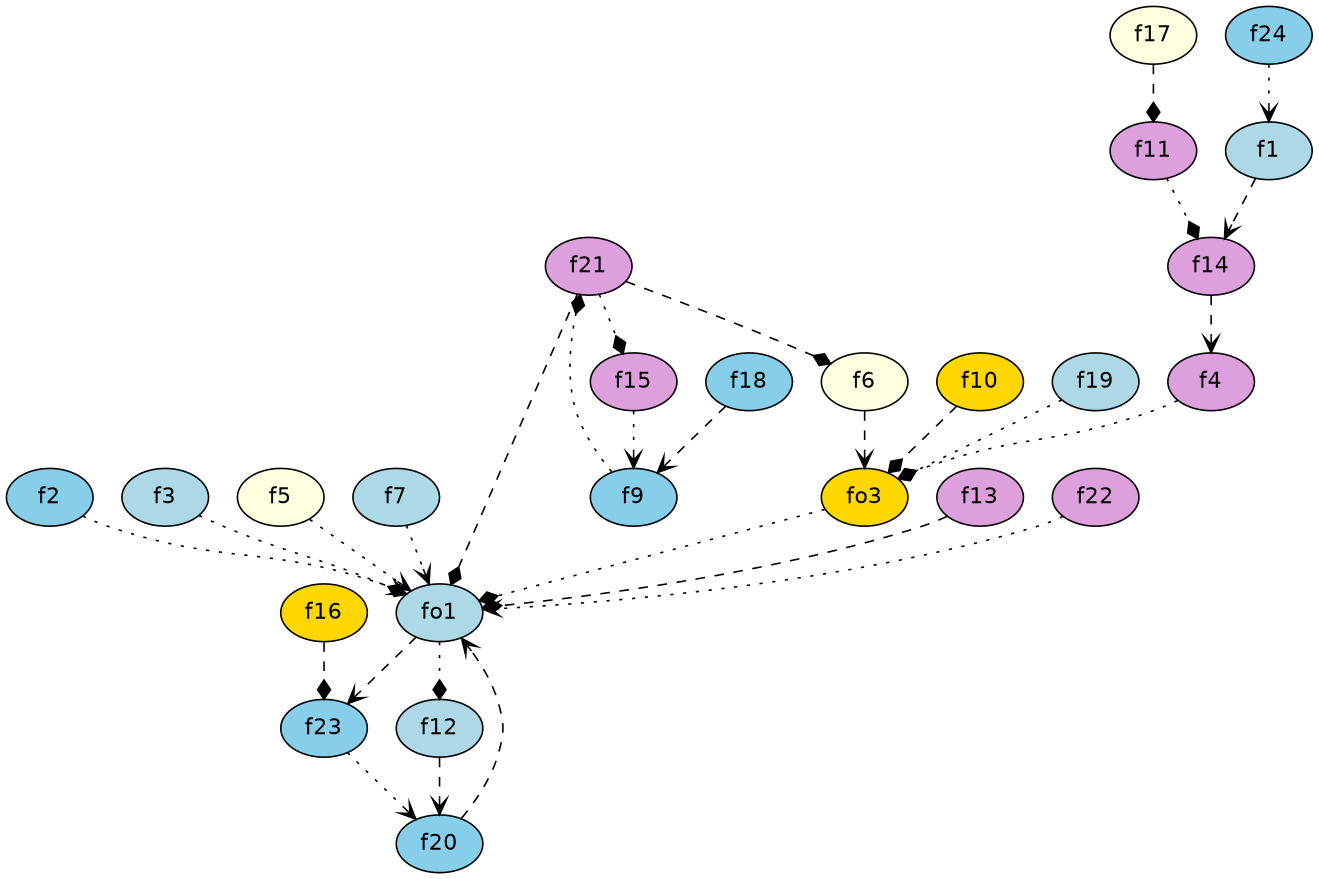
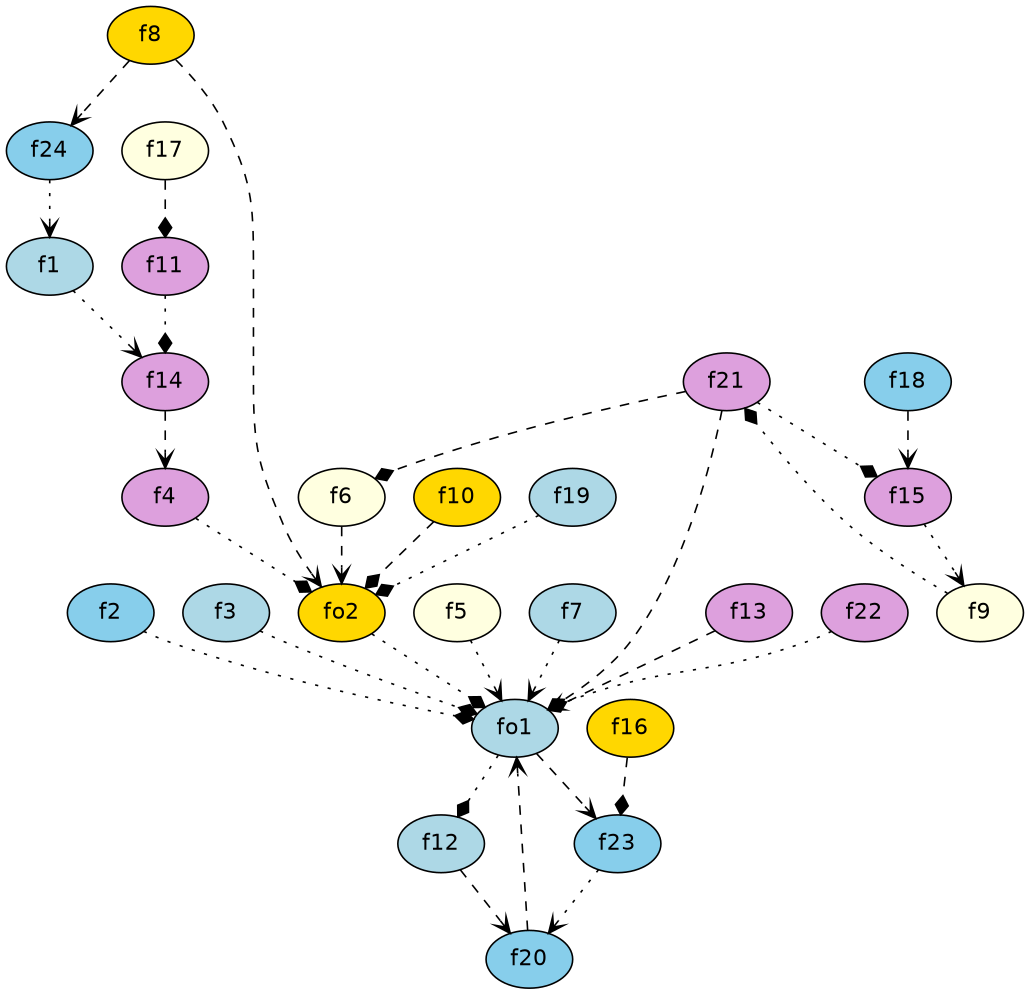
  strict digraph {
    fontname="DejaVu Sans"
    node [fillcolor=plum fontname="DejaVu Sans" style=filled]
    edge [arrowhead=vee fontname="DejaVu Sans" style=dashed weight=2]
    f1 [fillcolor=lightblue]
    f14
    f4
    f2 [fillcolor=skyblue]
    fo1 [fillcolor=lightblue]
    f12 [fillcolor=lightblue]
    f23 [fillcolor=skyblue]
    f3 [fillcolor=lightblue]
-   fo2 [fillcolor=gold label=fo3]
+   fo2 [fillcolor=gold]
    f5 [fillcolor=lightyellow]
    f6 [fillcolor=lightyellow]
    f7 [fillcolor=lightblue]
+   f8 [fillcolor=gold]
    f24 [fillcolor=skyblue]
-   f9 [fillcolor=skyblue]
+   f9 [fillcolor=lightyellow]
    f21
    f15
    f10 [fillcolor=gold]
    f11
    f20 [fillcolor=skyblue]
    f13
    f16 [fillcolor=gold]
    f17 [fillcolor=lightyellow]
    f18 [fillcolor=skyblue]
    f19 [fillcolor=lightblue]
    f22
-   f1 -> f14
+   f1 -> f14 [style=dotted]
    f14 -> f4
    f4 -> fo2 [arrowhead=diamond style=dotted]
-   f2 -> fo1 [style=dotted]
+   f2 -> fo1 [arrowhead=diamond style=dotted]
    fo1 -> f12 [arrowhead=diamond style=dotted]
    fo1 -> f23
    f12 -> f20
    f23 -> f20 [style=dotted]
    f3 -> fo1 [arrowhead=diamond style=dotted]
    fo2 -> fo1 [arrowhead=diamond style=dotted]
    f5 -> fo1 [style=dotted]
    f6 -> fo2
    f7 -> fo1 [style=dotted]
+   f8 -> fo2
+   f8 -> f24
    f24 -> f1 [style=dotted]
    f9 -> f21 [arrowhead=diamond style=dotted]
    f21 -> fo1 [arrowhead=diamond]
    f21 -> f6 [arrowhead=diamond]
    f21 -> f15 [arrowhead=diamond style=dotted]
    f15 -> f9 [style=dotted]
    f10 -> fo2 [arrowhead=diamond]
    f11 -> f14 [arrowhead=diamond style=dotted]
    f20 -> fo1
    f13 -> fo1 [arrowhead=diamond]
    f16 -> f23 [arrowhead=diamond]
    f17 -> f11 [arrowhead=diamond]
-   f18 -> f9
+   f18 -> f15
    f19 -> fo2 [arrowhead=diamond style=dotted]
    f22 -> fo1 [style=dotted]
  }
